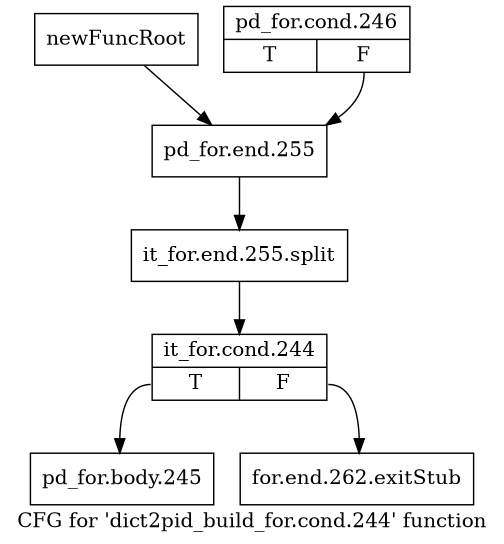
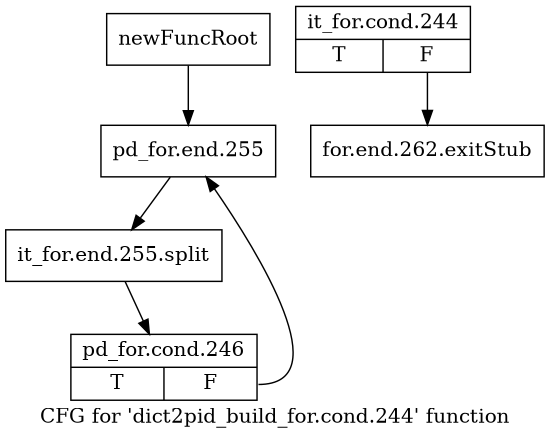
  digraph {
    label="CFG for 'dict2pid_build_for.cond.244' function"
    node [shape=record]
    n1 [label="{newFuncRoot}"]
    n2 [label="{pd_for.end.255}"]
    n3 [label="{it_for.cond.244|{<s0>T|<s1>F}}"]
    n4 [label="{for.end.262.exitStub}"]
-   n5 [label="{pd_for.body.245}"]
    n6 [label="{pd_for.cond.246|{<s0>T|<s1>F}}"]
    n7 [label="{it_for.end.255.split}"]
    n1 -> n2
    n2 -> n7
    n3 -> n4 [tailport=s1]
-   n3 -> n5 [tailport=s0]
    n6 -> n2 [tailport=s1]
-   n7 -> n3
+   n7 -> n6
  }
